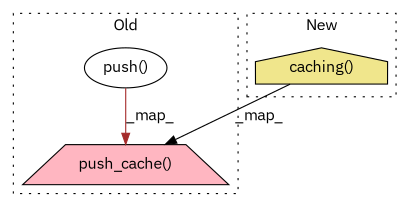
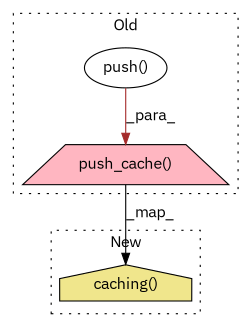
  digraph {
    fontname="IBM Plex Sans"
    node [a=75 fontname="IBM Plex Sans" style=filled]
    edge [fontname="IBM Plex Sans"]
    n1 [fillcolor=lightpink l="30,1" label="push_cache()" s="5548,5608" shape=trapezium]
    n2 [fillcolor=white l=25 label="push()" s=5583 shape=ellipse]
    n3 [fillcolor=khaki l="27,1" label="caching()" s="5798,5833" shape=house]
    subgraph cluster_1 {
      label=Old
      style=dotted
      n1
      n2
    }
    subgraph cluster_2 {
      label=New
      style=dotted
      n3
    }
-   n3 -> n1 [color=black label=_map_]
-   n2 -> n1 [color=brown label=_map_]
+   n1 -> n3 [color=black label=_map_]
+   n2 -> n1 [color=brown label=_para_]
  }
